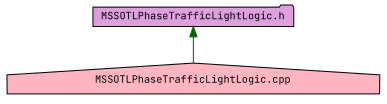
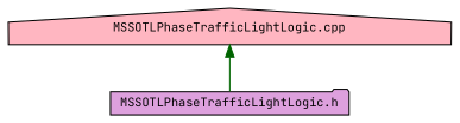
  digraph {
    fontname="JetBrains Mono"
    node [color=black fontname="JetBrains Mono" fontsize=10 style=filled]
    n1 [fillcolor=plum fontcolor=black height=0.2 label="MSSOTLPhaseTrafficLightLogic.h" shape=folder width=0.4]
    n2 [fillcolor=lightpink height=0.2 label="MSSOTLPhaseTrafficLightLogic.cpp" shape=house width=0.4]
-   n1 -> n2 [color=darkgreen dir=back fontname="JetBrains Mono" fontsize=10 labelfontname=Helvetica labelfontsize=10 style=solid]
+   n2 -> n1 [color=darkgreen dir=back fontname="JetBrains Mono" fontsize=10 labelfontname=Helvetica labelfontsize=10 style=solid]
  }
